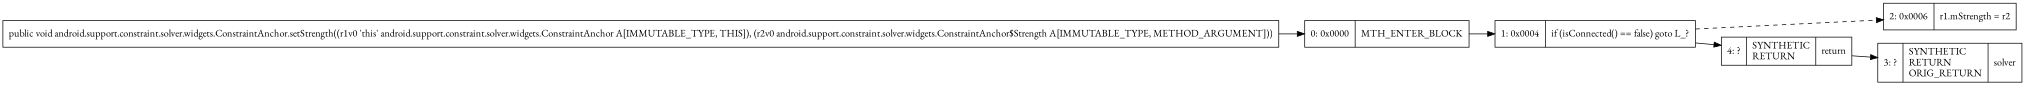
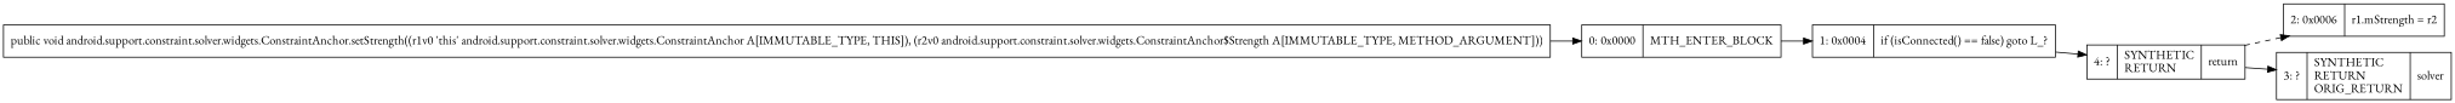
  digraph {
    fontname="EB Garamond"
    rankdir=LR
    node [fontname="EB Garamond" shape=record]
    edge [fontname="EB Garamond"]
    n1 [label="{0\:\ 0x0000|MTH_ENTER_BLOCK\l}"]
    n2 [label="{1\:\ 0x0004|if (isConnected() == false) goto L_?\l}"]
    n3 [label="{2\:\ 0x0006|r1.mStrength = r2\l}"]
    n4 [label="{4\:\ ?|SYNTHETIC\lRETURN\l|return\l}"]
    n5 [label="{3\:\ ?|SYNTHETIC\lRETURN\lORIG_RETURN\l|solver\l}"]
    n6 [label="{public void android.support.constraint.solver.widgets.ConstraintAnchor.setStrength((r1v0 'this' android.support.constraint.solver.widgets.ConstraintAnchor A[IMMUTABLE_TYPE, THIS]), (r2v0 android.support.constraint.solver.widgets.ConstraintAnchor$Strength A[IMMUTABLE_TYPE, METHOD_ARGUMENT])) }"]
    n1 -> n2
-   n2 -> n3 [style=dashed]
+   n4 -> n3 [style=dashed]
    n2 -> n4
    n4 -> n5
    n6 -> n1
  }
